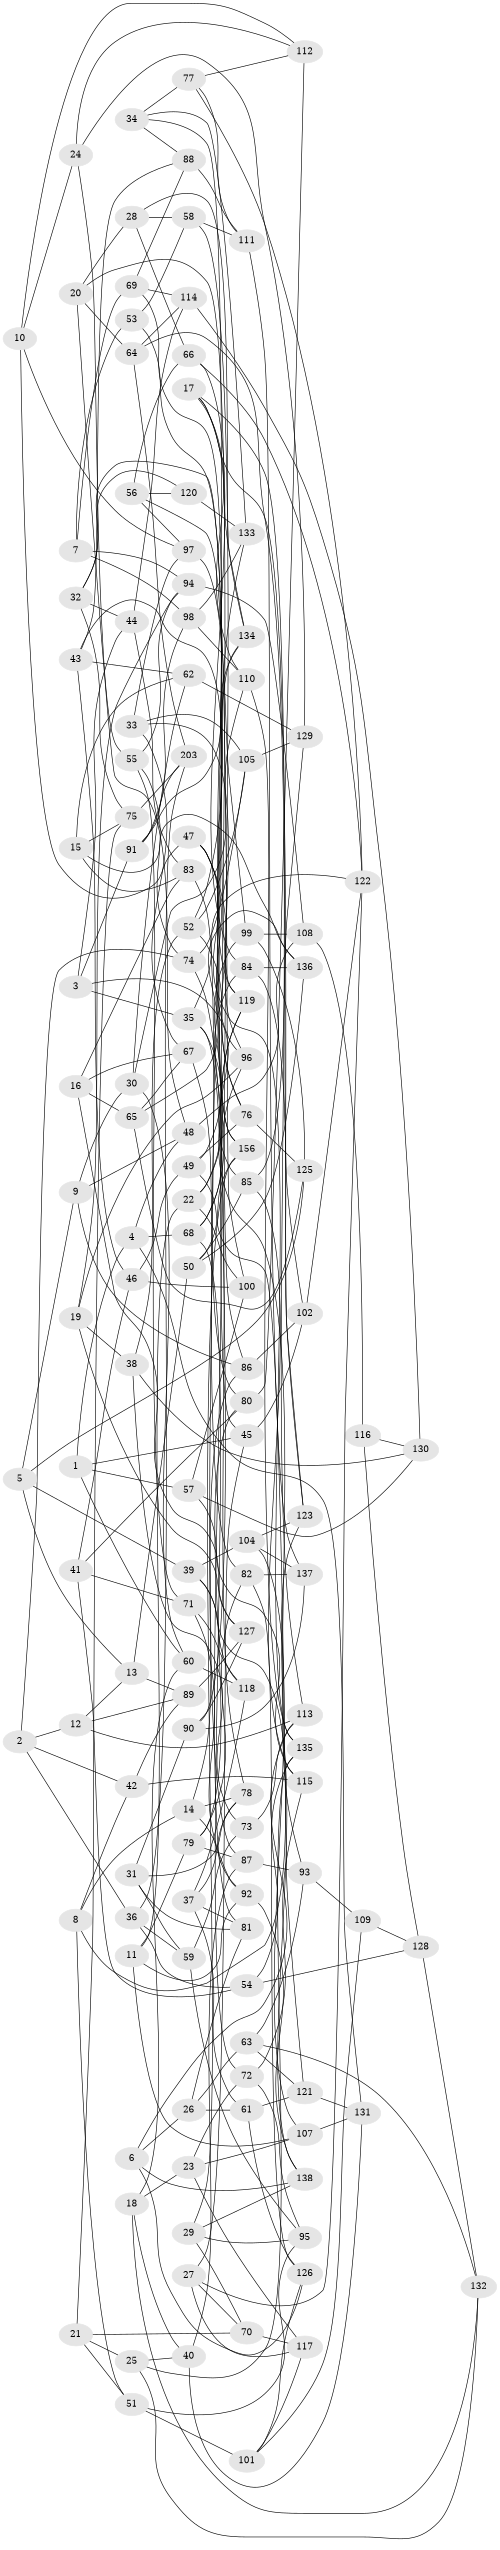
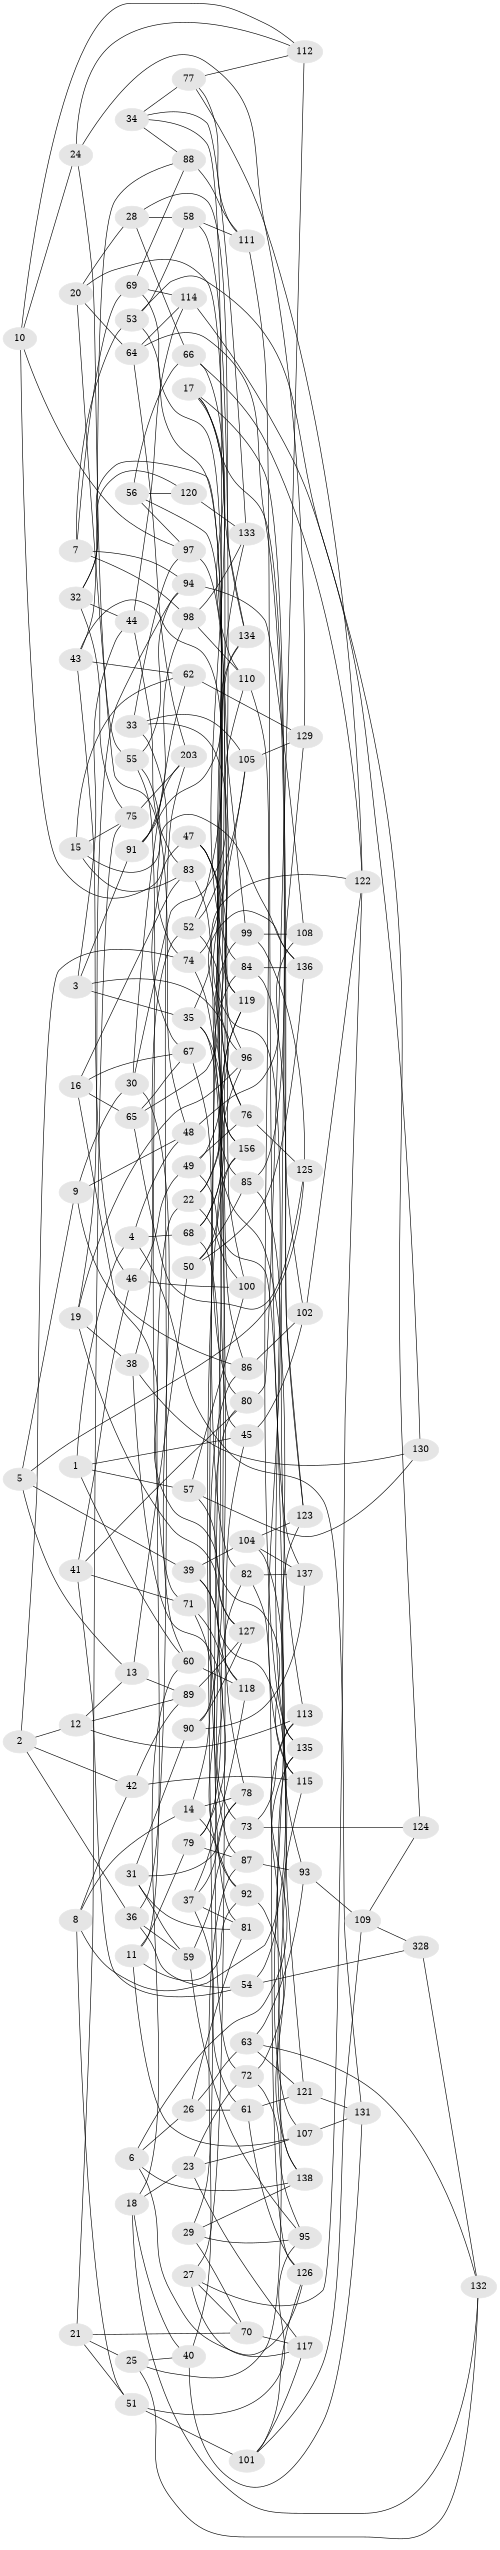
  graph {
    rankdir=LR
    node [color=gray90 style=filled]
    1
    4
    45
    57
    60
    48
    68
    131
    102
    100
    130
    115
    118
    2
    12
    36
    42
    74
    13
    113
    89
    59
    54
    n24 [label=203]
    78
    105
    3
    35
    44
    85
    91
    81
    122
    93
    83
    114
    129
    98
    134
    108
    96
    119
    72
    5
    9
    39
    125
    30
    86
    50
    138
    104
    6
    26
    126
    61
    63
    7
    53
    69
    94
    58
    82
+   124
    n65 [label=156]
    88
    110
    133
    8
    14
    51
    123
    92
    95
    101
    62
    10
    24
    47
    97
    112
    55
    135
    76
    99
    11
    22
    79
    107
    84
    87
    80
    127
    136
    15
    75
    16
    65
    67
    17
    18
    23
    40
    132
    117
    19
    38
    52
    73
    20
    28
    64
    66
    21
    25
    70
    71
    121
    27
    111
    29
    31
    90
    137
    32
    120
    33
    34
    77
    109
-   128
+   128 [label=328]
    37
    41
    46
    49
    43
-   116
    56
    1 -- 4
    1 -- 45
    1 -- 57
    1 -- 60
    4 -- 48
    4 -- 68
    4 -- 131
    45 -- 102
    57 -- 100
    57 -- 130
    57 -- 115
    60 -- 118
    48 -- 108
    68 -- 96
    68 -- 119
    68 -- 72
    102 -- 122
    2 -- 12
    2 -- 36
    2 -- 42
    2 -- 74
    12 -- 13
    12 -- 113
    12 -- 89
    36 -- 59
    36 -- 54
    36 -- n24
    42 -- 115
    42 -- 89
    74 -- 78
    74 -- 105
    13 -- 89
    13 -- 50
    89 -- 127
    59 -- 95
    59 -- 73
    54 -- 135
    54 -- 128
    105 -- 129
    3 -- 35
    3 -- 44
    3 -- 85
    3 -- 91
    35 -- 81
    35 -- 122
    35 -- 93
    44 -- 83
    44 -- 114
    85 -- 115
    85 -- 129
    91 -- n24
    91 -- 98
    91 -- 134
    93 -- 109
    83 -- 87
    114 -- 130
    98 -- 110
    98 -- 133
-   108 -- 116
    72 -- 115
    72 -- 95
    5 -- 13
    5 -- 9
    5 -- 39
    5 -- 125
    9 -- 48
    9 -- 30
    9 -- 86
    39 -- 118
    39 -- 138
    39 -- 104
    30 -- 60
    30 -- 110
    30 -- 62
    86 -- 102
    50 -- 85
    50 -- n65
    50 -- 136
    104 -- 123
    104 -- 107
    104 -- 137
    6 -- 113
    6 -- 138
    6 -- 26
    6 -- 126
    26 -- 81
    26 -- 61
    26 -- 63
    61 -- 126
    61 -- 121
    63 -- 93
    63 -- 132
    63 -- 121
    7 -- 98
    7 -- 53
    7 -- 69
    7 -- 94
    53 -- 58
    53 -- 82
+   53 -- 124
    69 -- 114
    69 -- n65
    69 -- 88
    94 -- 108
    58 -- 86
    58 -- 111
    82 -- 126
    82 -- 137
    88 -- 111
    110 -- 135
    8 -- 42
    8 -- 14
    8 -- 51
    8 -- 123
    14 -- 78
    14 -- 86
    14 -- 92
    51 -- 95
    51 -- 101
    92 -- 138
    101 -- 126
    101 -- 117
    101 -- 109
    62 -- 129
    10 -- 24
    10 -- 47
    10 -- 97
    10 -- 112
    24 -- 129
    24 -- 112
    24 -- 55
    47 -- 96
    47 -- 135
    47 -- 76
    97 -- 99
    55 -- 74
    55 -- 94
    55 -- 71
    76 -- 125
    99 -- 108
    99 -- 125
    11 -- 92
    11 -- 22
    11 -- 79
    11 -- 107
    22 -- 100
    22 -- 119
    22 -- 84
    79 -- 82
    79 -- 87
    79 -- 80
    107 -- 131
    84 -- 123
    84 -- 136
    87 -- 93
    80 -- 112
    15 -- 83
    15 -- 62
    15 -- 136
    15 -- 75
    75 -- n24
    16 -- 83
    16 -- 127
    16 -- 65
    16 -- 67
    65 -- 125
    65 -- 136
    65 -- 67
    67 -- 80
    17 -- 102
    17 -- 134
    17 -- 110
    17 -- 123
    18 -- 60
    18 -- 23
    18 -- 40
    18 -- 132
    23 -- 72
    23 -- 107
    23 -- 117
    40 -- 131
    40 -- 87
    19 -- 96
    19 -- 94
    19 -- 127
    19 -- 38
    38 -- 130
    38 -- 52
    38 -- 73
    52 -- 105
    52 -- 133
    52 -- 76
    73 -- 113
+   73 -- 124
    20 -- 45
    20 -- 48
    20 -- 28
    20 -- 64
    28 -- 134
    28 -- 58
    28 -- 66
    64 -- 113
    64 -- n24
    64 -- 114
    66 -- 122
    66 -- 84
    21 -- 51
    21 -- 75
    21 -- 25
    21 -- 70
    25 -- 135
    25 -- 40
    25 -- 132
    70 -- 117
    71 -- 118
    71 -- 92
    121 -- 131
    27 -- 45
    27 -- 122
    27 -- 117
    27 -- 70
    111 -- 137
    29 -- 138
    29 -- n65
    29 -- 95
    29 -- 70
    31 -- 59
    31 -- 78
    31 -- 81
    31 -- 90
    90 -- 134
    90 -- 127
    90 -- 137
    32 -- 100
    32 -- 44
    32 -- 75
    32 -- 120
    120 -- 133
    33 -- 105
    33 -- 96
    33 -- 97
    33 -- 67
    34 -- 119
    34 -- 88
    34 -- 133
    34 -- 77
    77 -- 122
    77 -- 112
    77 -- 111
+   109 -- 124
    109 -- 128
    128 -- 132
    37 -- 118
    37 -- 78
    37 -- 81
    37 -- 61
    41 -- 54
    41 -- 80
    41 -- 71
    41 -- 46
    46 -- 100
    46 -- 49
    49 -- 76
    49 -- 99
    49 -- 121
    43 -- 119
    43 -- 88
    43 -- 62
    43 -- 46
-   116 -- 130
-   116 -- 128
    56 -- n65
    56 -- 97
    56 -- 66
    56 -- 120
  }
